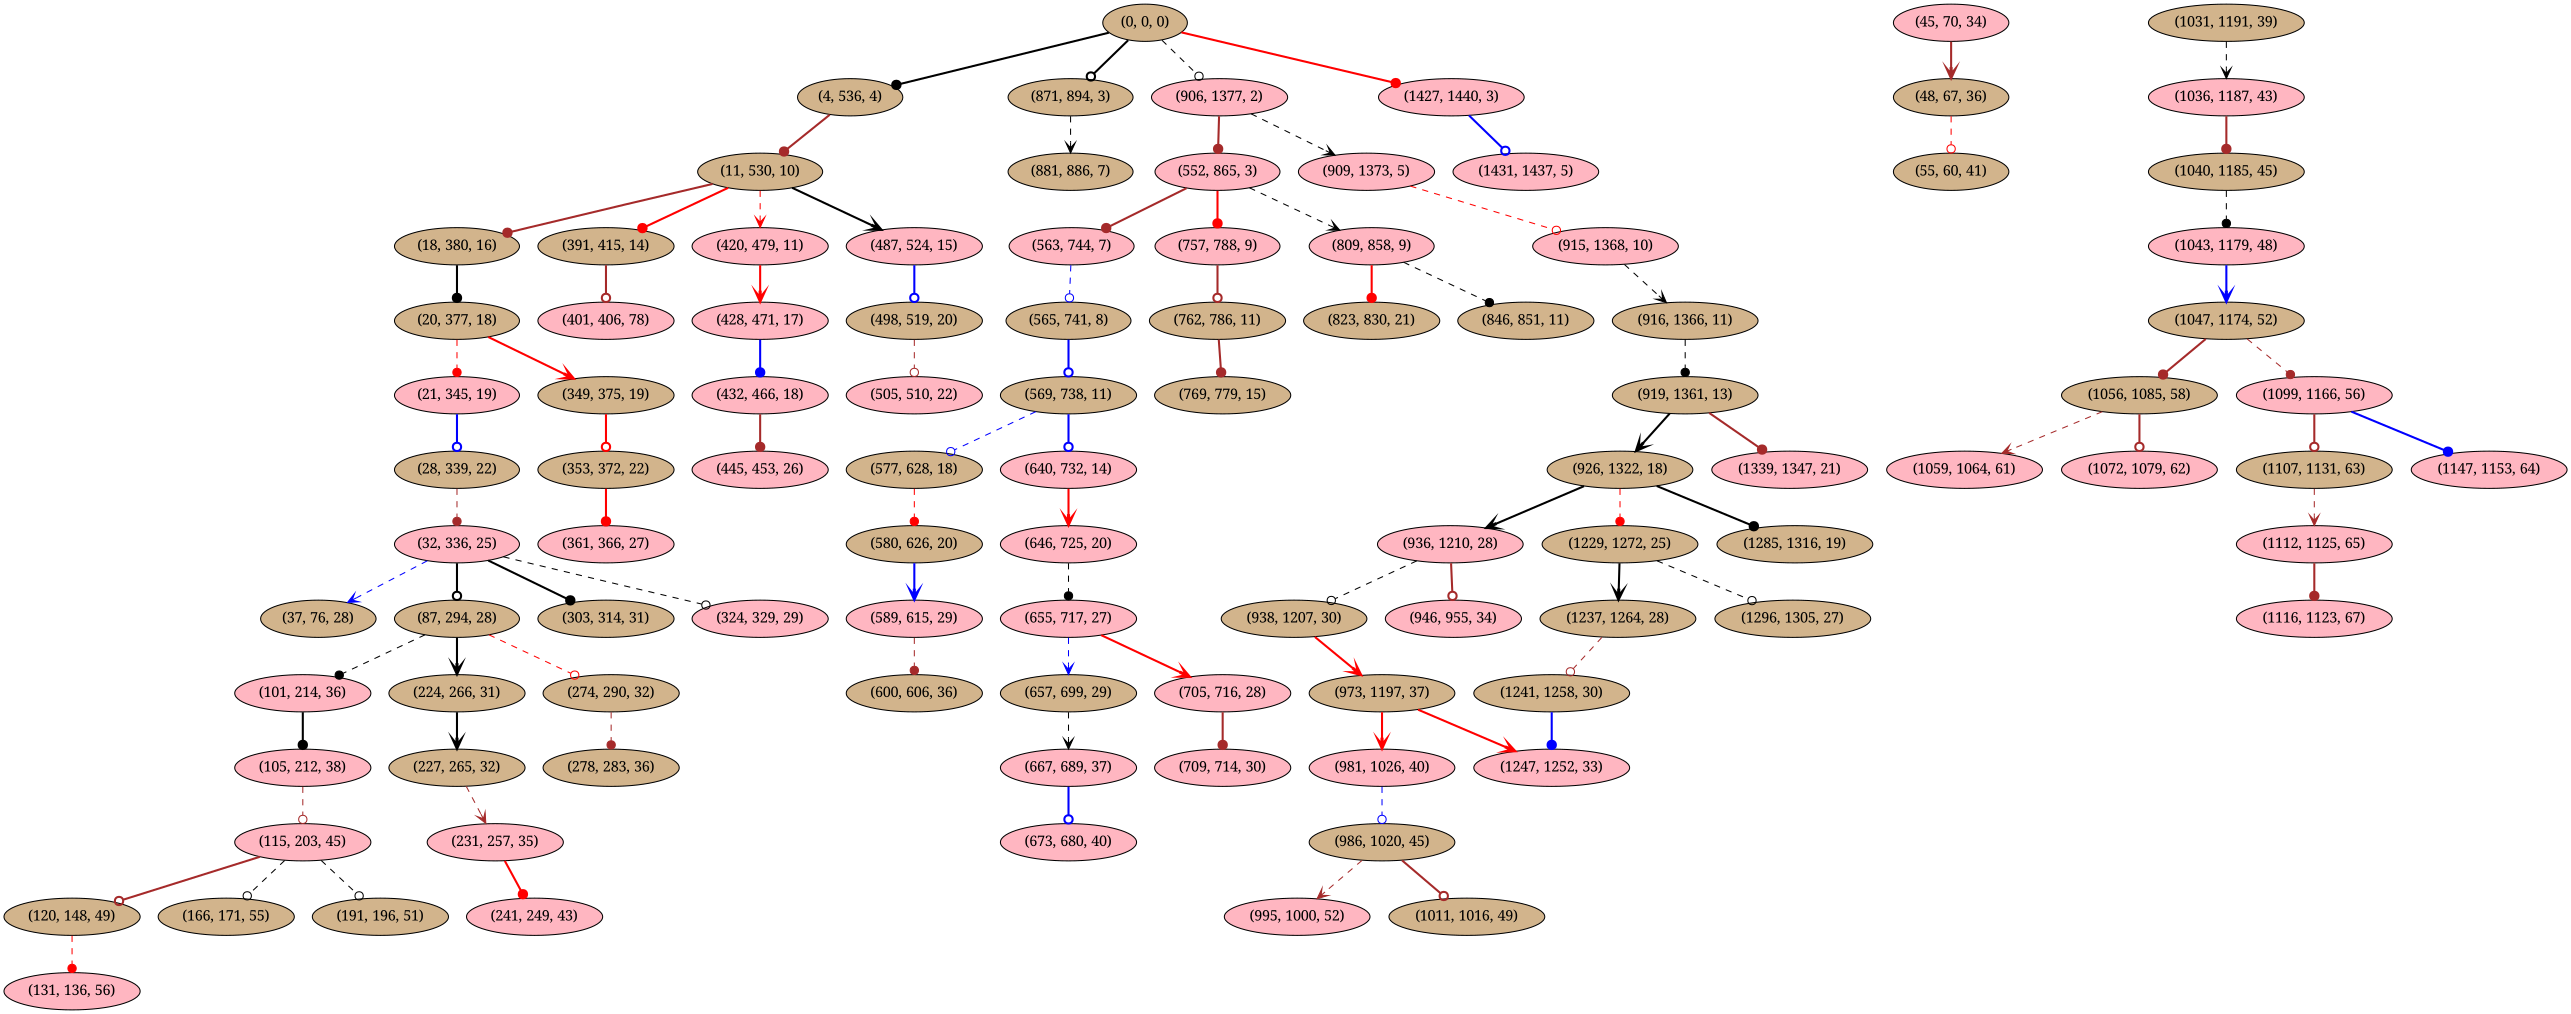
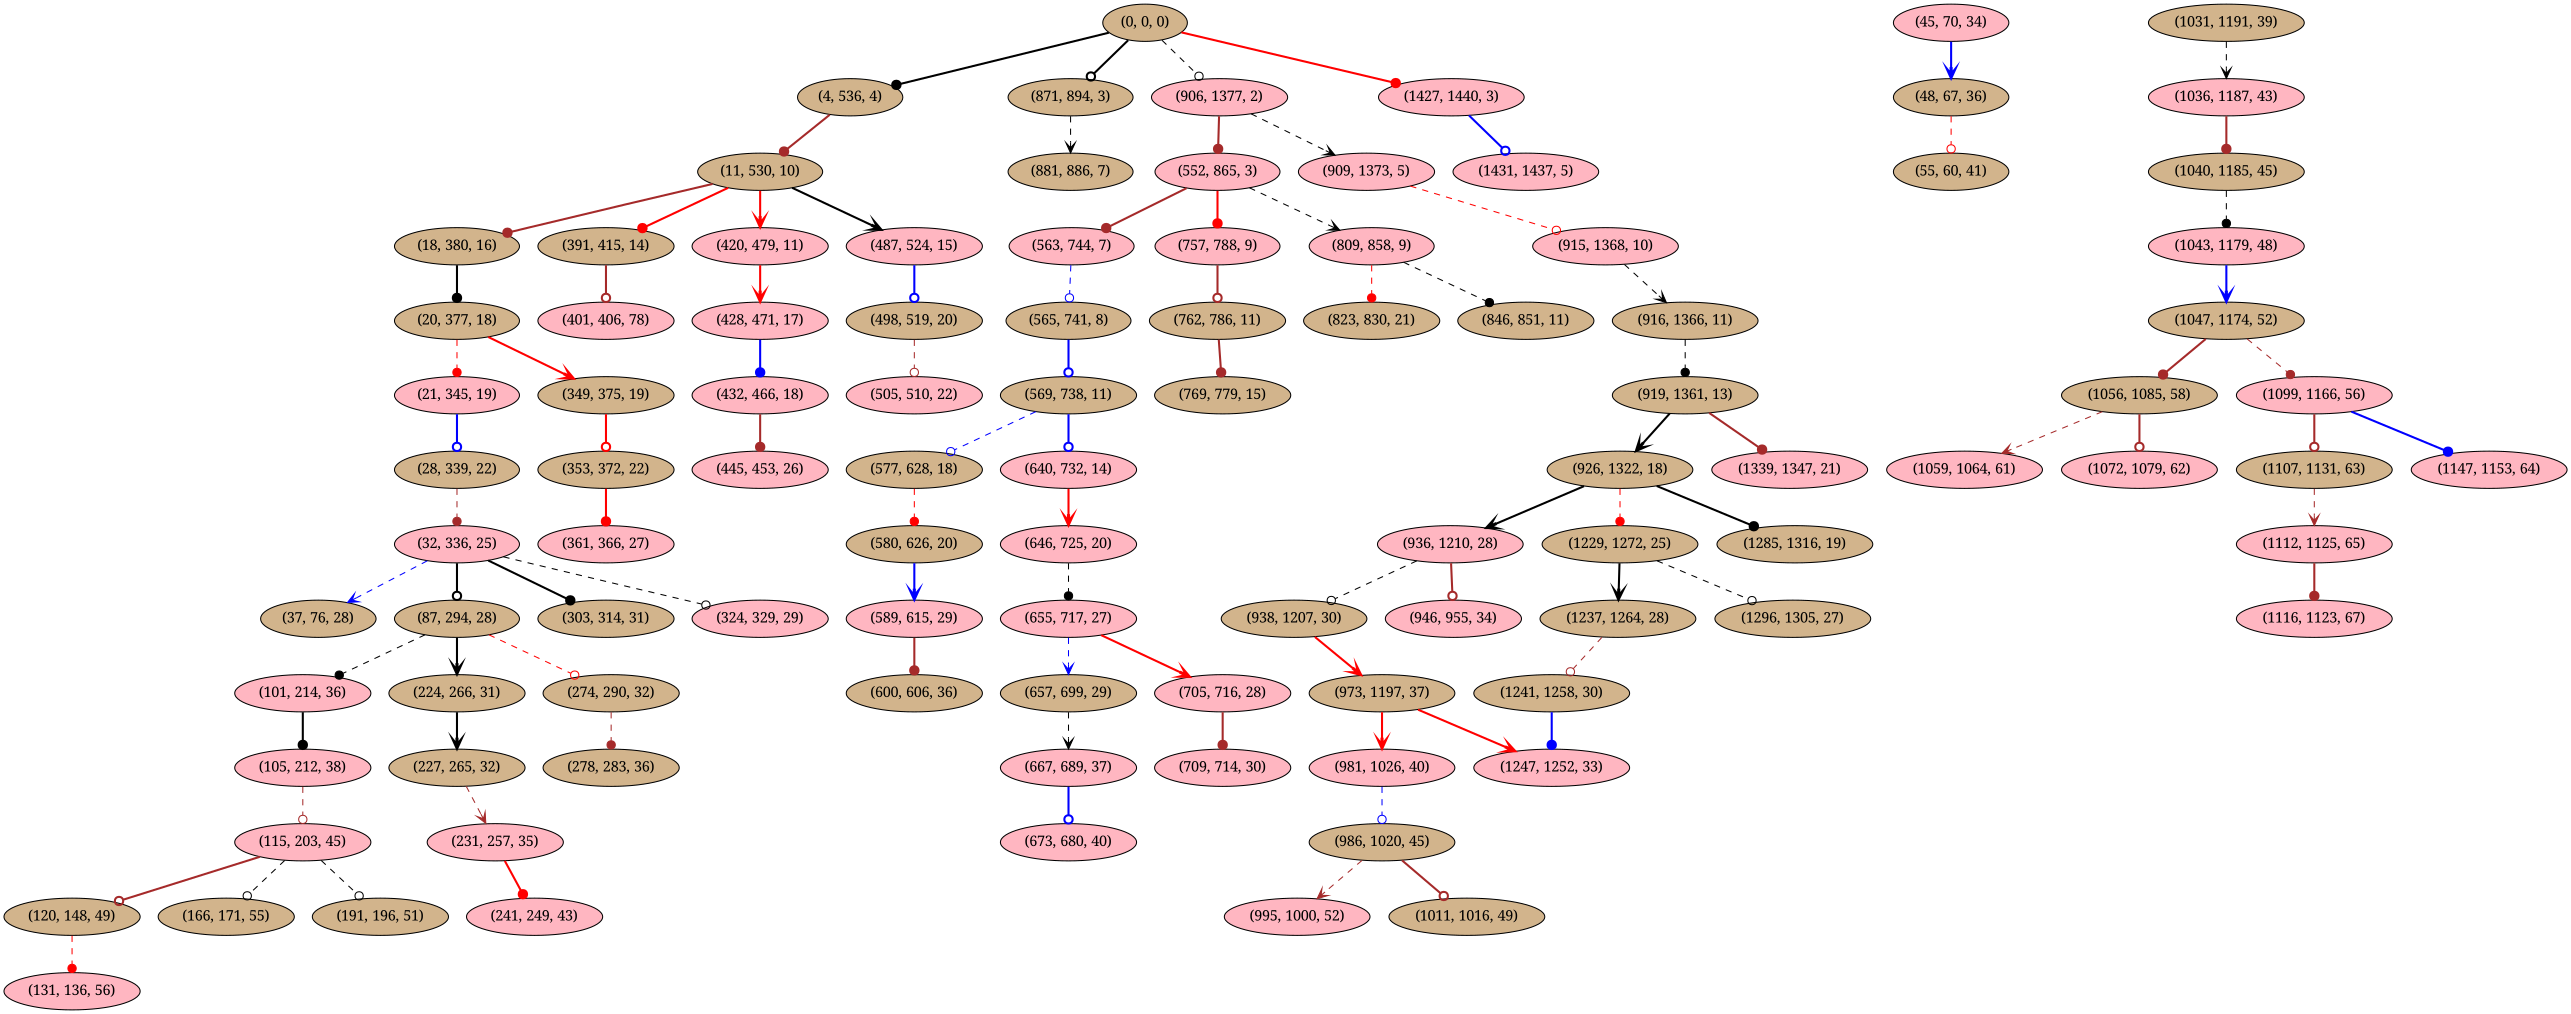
  digraph {
    fontname="Noto Serif"
    node [fillcolor=tan fontname="Noto Serif" style=filled]
    edge [arrowhead=dot color=black fontname="Noto Serif" style=bold]
    "(0, 0, 0)"
    "(4, 536, 4)"
    "(871, 894, 3)"
    "(906, 1377, 2)" [fillcolor=lightpink]
    "(1427, 1440, 3)" [fillcolor=lightpink]
    "(11, 530, 10)"
    "(552, 865, 3)" [fillcolor=lightpink]
    "(563, 744, 7)" [fillcolor=lightpink]
    "(757, 788, 9)" [fillcolor=lightpink]
    "(809, 858, 9)" [fillcolor=lightpink]
    "(881, 886, 7)"
    "(909, 1373, 5)" [fillcolor=lightpink]
    "(1431, 1437, 5)" [fillcolor=lightpink]
    "(18, 380, 16)"
    "(391, 415, 14)"
    "(420, 479, 11)" [fillcolor=lightpink]
    "(487, 524, 15)" [fillcolor=lightpink]
    "(20, 377, 18)"
    n19 [fillcolor=lightpink label="(401, 406, 78)"]
    "(428, 471, 17)" [fillcolor=lightpink]
    "(498, 519, 20)"
    n22 [fillcolor=lightpink label="(21, 345, 19)"]
    "(349, 375, 19)"
    "(28, 339, 22)"
    "(353, 372, 22)"
    "(32, 336, 25)" [fillcolor=lightpink]
    "(37, 76, 28)"
    "(87, 294, 28)"
    "(303, 314, 31)"
    "(324, 329, 29)" [fillcolor=lightpink]
    "(101, 214, 36)" [fillcolor=lightpink]
    "(224, 266, 31)"
    "(274, 290, 32)"
    "(45, 70, 34)" [fillcolor=lightpink]
    "(48, 67, 36)"
    "(55, 60, 41)"
    "(105, 212, 38)" [fillcolor=lightpink]
    "(227, 265, 32)"
    "(278, 283, 36)"
    "(115, 203, 45)" [fillcolor=lightpink]
    "(120, 148, 49)"
    "(166, 171, 55)"
    "(191, 196, 51)"
    "(131, 136, 56)" [fillcolor=lightpink]
    "(231, 257, 35)" [fillcolor=lightpink]
    "(241, 249, 43)" [fillcolor=lightpink]
    "(361, 366, 27)" [fillcolor=lightpink]
    "(432, 466, 18)" [fillcolor=lightpink]
    "(445, 453, 26)" [fillcolor=lightpink]
    "(505, 510, 22)" [fillcolor=lightpink]
    "(565, 741, 8)"
    "(762, 786, 11)"
    "(823, 830, 21)"
    "(846, 851, 11)"
    "(569, 738, 11)"
    "(577, 628, 18)"
    "(640, 732, 14)" [fillcolor=lightpink]
    "(580, 626, 20)"
    "(646, 725, 20)" [fillcolor=lightpink]
    "(589, 615, 29)" [fillcolor=lightpink]
    "(600, 606, 36)"
    "(655, 717, 27)" [fillcolor=lightpink]
    "(657, 699, 29)"
    "(705, 716, 28)" [fillcolor=lightpink]
    "(667, 689, 37)" [fillcolor=lightpink]
    "(709, 714, 30)" [fillcolor=lightpink]
    "(673, 680, 40)" [fillcolor=lightpink]
    "(769, 779, 15)"
    "(915, 1368, 10)" [fillcolor=lightpink]
    "(916, 1366, 11)"
    "(919, 1361, 13)"
    "(926, 1322, 18)"
    "(1339, 1347, 21)" [fillcolor=lightpink]
    "(936, 1210, 28)" [fillcolor=lightpink]
    "(1229, 1272, 25)"
    "(1285, 1316, 19)"
    "(938, 1207, 30)"
    "(946, 955, 34)" [fillcolor=lightpink]
    "(1237, 1264, 28)"
    "(1296, 1305, 27)"
    "(973, 1197, 37)"
    "(981, 1026, 40)" [fillcolor=lightpink]
    "(1247, 1252, 33)" [fillcolor=lightpink]
    "(986, 1020, 45)"
    "(1036, 1187, 43)" [fillcolor=lightpink]
    "(1031, 1191, 39)"
    "(995, 1000, 52)" [fillcolor=lightpink]
    "(1011, 1016, 49)"
    "(1040, 1185, 45)"
    "(1043, 1179, 48)" [fillcolor=lightpink]
    "(1047, 1174, 52)"
    "(1056, 1085, 58)"
    "(1099, 1166, 56)" [fillcolor=lightpink]
    "(1059, 1064, 61)" [fillcolor=lightpink]
    "(1072, 1079, 62)" [fillcolor=lightpink]
    "(1107, 1131, 63)"
    "(1147, 1153, 64)" [fillcolor=lightpink]
    "(1112, 1125, 65)" [fillcolor=lightpink]
    "(1116, 1123, 67)" [fillcolor=lightpink]
    "(1241, 1258, 30)"
    "(0, 0, 0)" -> "(4, 536, 4)"
    "(0, 0, 0)" -> "(871, 894, 3)" [arrowhead=odot]
    "(0, 0, 0)" -> "(906, 1377, 2)" [arrowhead=odot style=dashed]
    "(0, 0, 0)" -> "(1427, 1440, 3)" [color=red]
    "(4, 536, 4)" -> "(11, 530, 10)" [color=brown]
    "(871, 894, 3)" -> "(881, 886, 7)" [arrowhead=vee style=dashed]
    "(906, 1377, 2)" -> "(552, 865, 3)" [color=brown]
    "(906, 1377, 2)" -> "(909, 1373, 5)" [arrowhead=vee style=dashed]
    "(1427, 1440, 3)" -> "(1431, 1437, 5)" [arrowhead=odot color=blue]
    "(11, 530, 10)" -> "(18, 380, 16)" [color=brown]
    "(11, 530, 10)" -> "(391, 415, 14)" [color=red]
-   "(11, 530, 10)" -> "(420, 479, 11)" [arrowhead=vee color=red style=dashed]
+   "(11, 530, 10)" -> "(420, 479, 11)" [arrowhead=vee color=red]
    "(11, 530, 10)" -> "(487, 524, 15)" [arrowhead=vee]
    "(552, 865, 3)" -> "(563, 744, 7)" [color=brown]
    "(552, 865, 3)" -> "(757, 788, 9)" [color=red]
    "(552, 865, 3)" -> "(809, 858, 9)" [arrowhead=vee style=dashed]
    "(563, 744, 7)" -> "(565, 741, 8)" [arrowhead=odot color=blue style=dashed]
    "(757, 788, 9)" -> "(762, 786, 11)" [arrowhead=odot color=brown]
-   "(809, 858, 9)" -> "(823, 830, 21)" [color=red]
+   "(809, 858, 9)" -> "(823, 830, 21)" [color=red style=dashed]
    "(809, 858, 9)" -> "(846, 851, 11)" [style=dashed]
    "(909, 1373, 5)" -> "(915, 1368, 10)" [arrowhead=odot color=red style=dashed]
    "(18, 380, 16)" -> "(20, 377, 18)"
    "(391, 415, 14)" -> n19 [arrowhead=odot color=brown]
    "(420, 479, 11)" -> "(428, 471, 17)" [arrowhead=vee color=red]
    "(487, 524, 15)" -> "(498, 519, 20)" [arrowhead=odot color=blue]
    "(20, 377, 18)" -> n22 [color=red style=dashed]
    "(20, 377, 18)" -> "(349, 375, 19)" [arrowhead=vee color=red]
    "(428, 471, 17)" -> "(432, 466, 18)" [color=blue]
    "(498, 519, 20)" -> "(505, 510, 22)" [arrowhead=odot color=brown style=dashed]
    n22 -> "(28, 339, 22)" [arrowhead=odot color=blue]
    "(349, 375, 19)" -> "(353, 372, 22)" [arrowhead=odot color=red]
    "(28, 339, 22)" -> "(32, 336, 25)" [color=brown style=dashed]
    "(353, 372, 22)" -> "(361, 366, 27)" [color=red]
    "(32, 336, 25)" -> "(37, 76, 28)" [arrowhead=vee color=blue style=dashed]
    "(32, 336, 25)" -> "(87, 294, 28)" [arrowhead=odot]
    "(32, 336, 25)" -> "(303, 314, 31)"
    "(32, 336, 25)" -> "(324, 329, 29)" [arrowhead=odot style=dashed]
    "(87, 294, 28)" -> "(101, 214, 36)" [style=dashed]
    "(87, 294, 28)" -> "(224, 266, 31)" [arrowhead=vee]
    "(87, 294, 28)" -> "(274, 290, 32)" [arrowhead=odot color=red style=dashed]
    "(101, 214, 36)" -> "(105, 212, 38)"
    "(224, 266, 31)" -> "(227, 265, 32)" [arrowhead=vee]
    "(274, 290, 32)" -> "(278, 283, 36)" [color=brown style=dashed]
-   "(45, 70, 34)" -> "(48, 67, 36)" [arrowhead=vee color=brown]
+   "(45, 70, 34)" -> "(48, 67, 36)" [arrowhead=vee color=blue]
    "(48, 67, 36)" -> "(55, 60, 41)" [arrowhead=odot color=red style=dashed]
    "(105, 212, 38)" -> "(115, 203, 45)" [arrowhead=odot color=brown style=dashed]
    "(227, 265, 32)" -> "(231, 257, 35)" [arrowhead=vee color=brown style=dashed]
    "(115, 203, 45)" -> "(120, 148, 49)" [arrowhead=odot color=brown]
    "(115, 203, 45)" -> "(166, 171, 55)" [arrowhead=odot style=dashed]
    "(115, 203, 45)" -> "(191, 196, 51)" [arrowhead=odot style=dashed]
    "(120, 148, 49)" -> "(131, 136, 56)" [color=red style=dashed]
    "(231, 257, 35)" -> "(241, 249, 43)" [color=red]
    "(432, 466, 18)" -> "(445, 453, 26)" [color=brown]
    "(565, 741, 8)" -> "(569, 738, 11)" [arrowhead=odot color=blue]
    "(762, 786, 11)" -> "(769, 779, 15)" [color=brown]
    "(569, 738, 11)" -> "(577, 628, 18)" [arrowhead=odot color=blue style=dashed]
    "(569, 738, 11)" -> "(640, 732, 14)" [arrowhead=odot color=blue]
    "(577, 628, 18)" -> "(580, 626, 20)" [color=red style=dashed]
    "(640, 732, 14)" -> "(646, 725, 20)" [arrowhead=vee color=red]
    "(580, 626, 20)" -> "(589, 615, 29)" [arrowhead=vee color=blue]
    "(646, 725, 20)" -> "(655, 717, 27)" [style=dashed]
-   "(589, 615, 29)" -> "(600, 606, 36)" [color=brown style=dashed]
+   "(589, 615, 29)" -> "(600, 606, 36)" [color=brown]
    "(655, 717, 27)" -> "(657, 699, 29)" [arrowhead=vee color=blue style=dashed]
    "(655, 717, 27)" -> "(705, 716, 28)" [arrowhead=vee color=red]
    "(657, 699, 29)" -> "(667, 689, 37)" [arrowhead=vee style=dashed]
    "(705, 716, 28)" -> "(709, 714, 30)" [color=brown]
    "(667, 689, 37)" -> "(673, 680, 40)" [arrowhead=odot color=blue]
    "(915, 1368, 10)" -> "(916, 1366, 11)" [arrowhead=vee style=dashed]
    "(916, 1366, 11)" -> "(919, 1361, 13)" [style=dashed]
    "(919, 1361, 13)" -> "(926, 1322, 18)" [arrowhead=vee]
    "(919, 1361, 13)" -> "(1339, 1347, 21)" [color=brown]
    "(926, 1322, 18)" -> "(936, 1210, 28)" [arrowhead=vee]
    "(926, 1322, 18)" -> "(1229, 1272, 25)" [color=red style=dashed]
    "(926, 1322, 18)" -> "(1285, 1316, 19)"
    "(936, 1210, 28)" -> "(938, 1207, 30)" [arrowhead=odot style=dashed]
    "(936, 1210, 28)" -> "(946, 955, 34)" [arrowhead=odot color=brown]
    "(1229, 1272, 25)" -> "(1237, 1264, 28)" [arrowhead=vee]
    "(1229, 1272, 25)" -> "(1296, 1305, 27)" [arrowhead=odot style=dashed]
    "(938, 1207, 30)" -> "(973, 1197, 37)" [arrowhead=vee color=red]
    "(1237, 1264, 28)" -> "(1241, 1258, 30)" [arrowhead=odot color=brown style=dashed]
    "(973, 1197, 37)" -> "(981, 1026, 40)" [arrowhead=vee color=red]
    "(973, 1197, 37)" -> "(1247, 1252, 33)" [arrowhead=vee color=red]
    "(981, 1026, 40)" -> "(986, 1020, 45)" [arrowhead=odot color=blue style=dashed]
    "(986, 1020, 45)" -> "(995, 1000, 52)" [arrowhead=vee color=brown style=dashed]
    "(986, 1020, 45)" -> "(1011, 1016, 49)" [arrowhead=odot color=brown]
    "(1036, 1187, 43)" -> "(1040, 1185, 45)" [color=brown]
    "(1031, 1191, 39)" -> "(1036, 1187, 43)" [arrowhead=vee style=dashed]
    "(1040, 1185, 45)" -> "(1043, 1179, 48)" [style=dashed]
    "(1043, 1179, 48)" -> "(1047, 1174, 52)" [arrowhead=vee color=blue]
    "(1047, 1174, 52)" -> "(1056, 1085, 58)" [color=brown]
    "(1047, 1174, 52)" -> "(1099, 1166, 56)" [color=brown style=dashed]
    "(1056, 1085, 58)" -> "(1059, 1064, 61)" [arrowhead=vee color=brown style=dashed]
    "(1056, 1085, 58)" -> "(1072, 1079, 62)" [arrowhead=odot color=brown]
    "(1099, 1166, 56)" -> "(1107, 1131, 63)" [arrowhead=odot color=brown]
    "(1099, 1166, 56)" -> "(1147, 1153, 64)" [color=blue]
    "(1107, 1131, 63)" -> "(1112, 1125, 65)" [arrowhead=vee color=brown style=dashed]
    "(1112, 1125, 65)" -> "(1116, 1123, 67)" [color=brown]
    "(1241, 1258, 30)" -> "(1247, 1252, 33)" [color=blue]
  }
